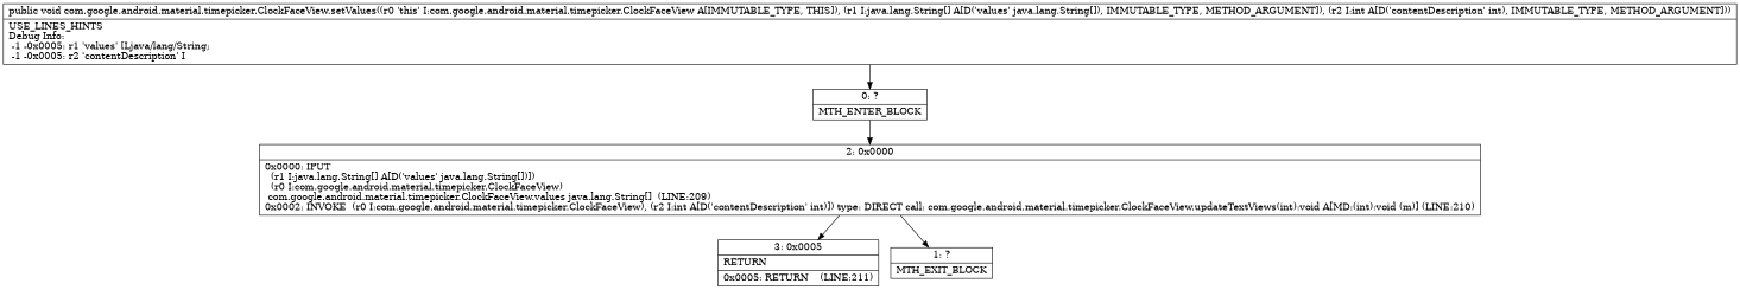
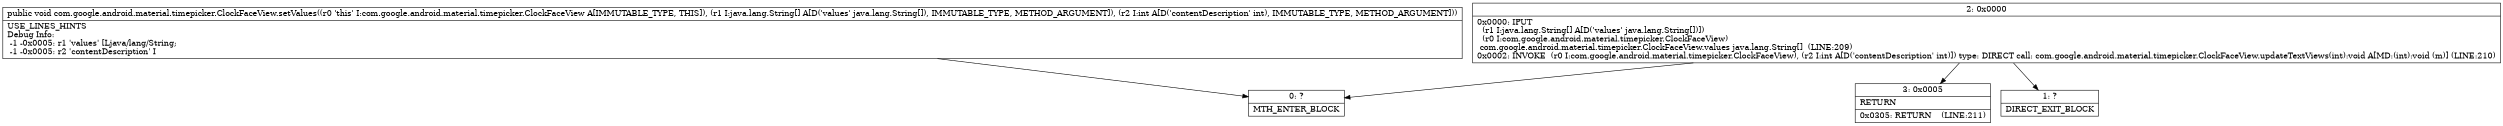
  digraph {
    node [shape=record]
    n1 [label="{0\:\ ?|MTH_ENTER_BLOCK\l}"]
    n2 [label="{2\:\ 0x0000|0x0000: IPUT  \l  (r1 I:java.lang.String[] A[D('values' java.lang.String[])])\l  (r0 I:com.google.android.material.timepicker.ClockFaceView)\l com.google.android.material.timepicker.ClockFaceView.values java.lang.String[]  (LINE:209)\l0x0002: INVOKE  (r0 I:com.google.android.material.timepicker.ClockFaceView), (r2 I:int A[D('contentDescription' int)]) type: DIRECT call: com.google.android.material.timepicker.ClockFaceView.updateTextViews(int):void A[MD:(int):void (m)] (LINE:210)\l}"]
-   n3 [label="{3\:\ 0x0005|RETURN\l|0x0005: RETURN    (LINE:211)\l}"]
-   n4 [label="{1\:\ ?|MTH_EXIT_BLOCK\l}"]
+   n3 [label="{3\:\ 0x0005|RETURN\l|0x0305: RETURN    (LINE:211)\l}"]
+   n4 [label="{1\:\ ?|DIRECT_EXIT_BLOCK\l}"]
    n5 [label="{public void com.google.android.material.timepicker.ClockFaceView.setValues((r0 'this' I:com.google.android.material.timepicker.ClockFaceView A[IMMUTABLE_TYPE, THIS]), (r1 I:java.lang.String[] A[D('values' java.lang.String[]), IMMUTABLE_TYPE, METHOD_ARGUMENT]), (r2 I:int A[D('contentDescription' int), IMMUTABLE_TYPE, METHOD_ARGUMENT]))  | USE_LINES_HINTS\lDebug Info:\l  \-1 \-0x0005: r1 'values' [Ljava\/lang\/String;\l  \-1 \-0x0005: r2 'contentDescription' I\l}"]
-   n1 -> n2
+   n2 -> n1
    n2 -> n3
    n2 -> n4
    n5 -> n1
  }
